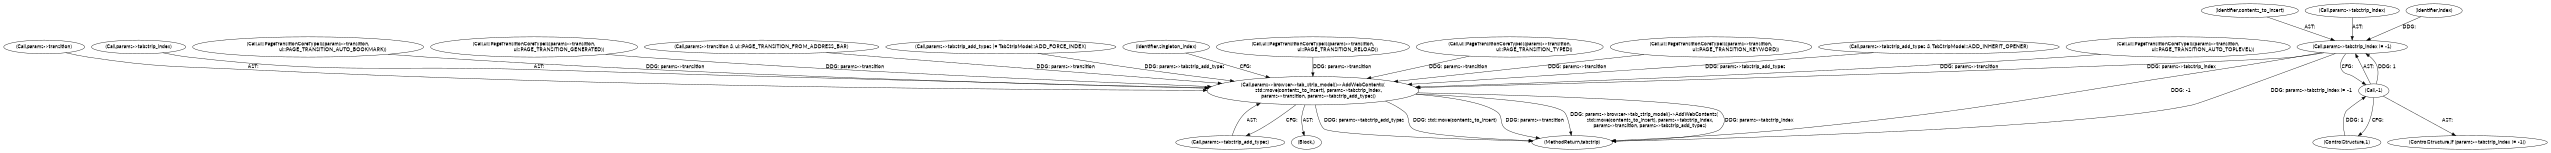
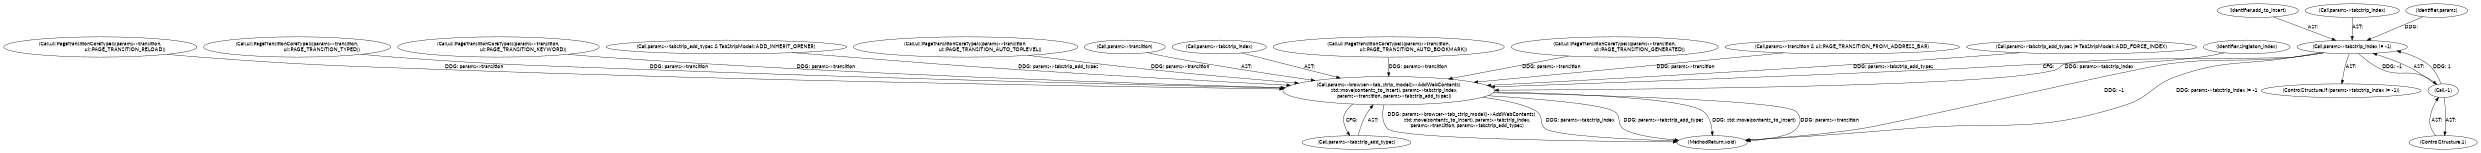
  digraph {
    fontname=Lato
    node [fontname=Lato]
    edge [fontname=Lato]
    n1 [label="(Call,params->tabstrip_index != -1)"]
    n2 [label="(Call,-1)"]
    n3 [label="(Call,params->browser->tab_strip_model()->AddWebContents(\n        std::move(contents_to_insert), params->tabstrip_index,\n        params->transition, params->tabstrip_add_types))"]
    n4 [label="(ControlStructure,if (params->tabstrip_index != -1))"]
-   n5 [label="(MethodReturn,tabstrip)"]
+   n5 [label="(MethodReturn,void)"]
    n6 [label="(ControlStructure,1)"]
    n7 [label="(Call,params->tabstrip_add_types)"]
-   n8 [label="(Block,)"]
    n9 [label="(Call,ui::PageTransitionCoreTypeIs(params->transition,\n                                   ui::PAGE_TRANSITION_RELOAD))"]
    n10 [label="(Call,ui::PageTransitionCoreTypeIs(params->transition,\n                                   ui::PAGE_TRANSITION_TYPED))"]
    n11 [label="(Call,ui::PageTransitionCoreTypeIs(params->transition,\n                                   ui::PAGE_TRANSITION_KEYWORD))"]
    n12 [label="(Call,params->tabstrip_add_types & TabStripModel::ADD_INHERIT_OPENER)"]
    n13 [label="(Call,ui::PageTransitionCoreTypeIs(params->transition,\n                                   ui::PAGE_TRANSITION_AUTO_TOPLEVEL))"]
    n14 [label="(Call,params->transition)"]
    n15 [label="(Call,params->tabstrip_index)"]
-   n16 [label="(Identifier,contents_to_insert)"]
+   n16 [label="(Identifier,add_to_insert)"]
    n17 [label="(Call,ui::PageTransitionCoreTypeIs(params->transition,\n                                   ui::PAGE_TRANSITION_AUTO_BOOKMARK))"]
    n18 [label="(Call,params->tabstrip_index)"]
    n19 [label="(Call,ui::PageTransitionCoreTypeIs(params->transition,\n                                   ui::PAGE_TRANSITION_GENERATED))"]
    n20 [label="(Call,params->transition & ui::PAGE_TRANSITION_FROM_ADDRESS_BAR)"]
-   n21 [label="(Identifier,index)"]
+   n21 [label="(Identifier,params)"]
    n22 [label="(Call,params->tabstrip_add_types |= TabStripModel::ADD_FORCE_INDEX)"]
    n23 [label="(Identifier,singleton_index)"]
-   n1 -> n2 [label="CFG: "]
+   n1 -> n2 [label="DDG: -1"]
    n1 -> n3 [label="DDG: params->tabstrip_index"]
-   n2 -> n4 [label="AST: "]
+   n1 -> n4 [label="AST: "]
    n1 -> n5 [label="DDG: -1"]
    n1 -> n5 [label="DDG: params->tabstrip_index != -1"]
    n2 -> n1 [label="AST: "]
    n2 -> n1 [label="DDG: 1"]
-   n2 -> n6 [label="CFG: "]
+   n2 -> n6 [label="AST: "]
    n3 -> n5 [label="DDG: params->tabstrip_index"]
    n3 -> n5 [label="DDG: params->tabstrip_add_types"]
    n3 -> n5 [label="DDG: std::move(contents_to_insert)"]
    n3 -> n5 [label="DDG: params->transition"]
    n3 -> n5 [label="DDG: params->browser->tab_strip_model()->AddWebContents(\n        std::move(contents_to_insert), params->tabstrip_index,\n        params->transition, params->tabstrip_add_types)"]
    n3 -> n7 [label="CFG: "]
-   n3 -> n8 [label="AST: "]
-   n6 -> n2 [label="DDG: 1"]
+   n6 -> n2 [label="AST: "]
    n7 -> n3 [label="AST: "]
    n9 -> n3 [label="DDG: params->transition"]
    n10 -> n3 [label="DDG: params->transition"]
    n11 -> n3 [label="DDG: params->transition"]
    n12 -> n3 [label="DDG: params->tabstrip_add_types"]
    n13 -> n3 [label="DDG: params->transition"]
    n14 -> n3 [label="AST: "]
    n15 -> n3 [label="AST: "]
    n16 -> n1 [label="AST: "]
    n17 -> n3 [label="DDG: params->transition"]
    n18 -> n1 [label="AST: "]
    n19 -> n3 [label="DDG: params->transition"]
    n20 -> n3 [label="DDG: params->transition"]
    n21 -> n1 [label="DDG: "]
    n22 -> n3 [label="DDG: params->tabstrip_add_types"]
    n23 -> n3 [label="CFG: "]
  }
